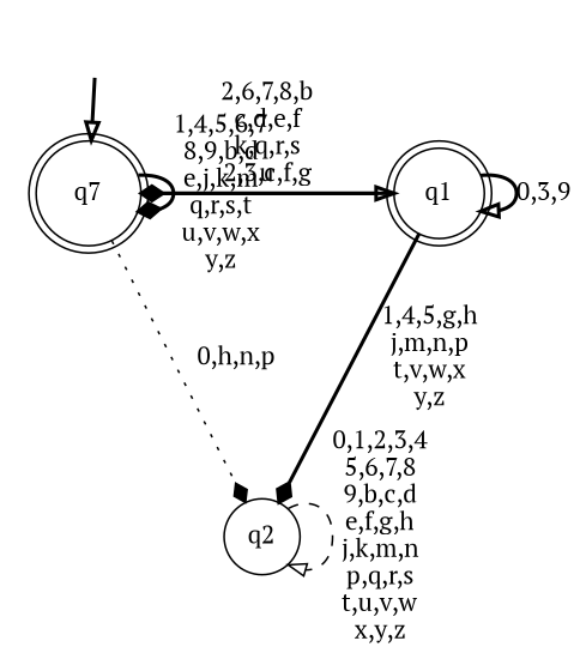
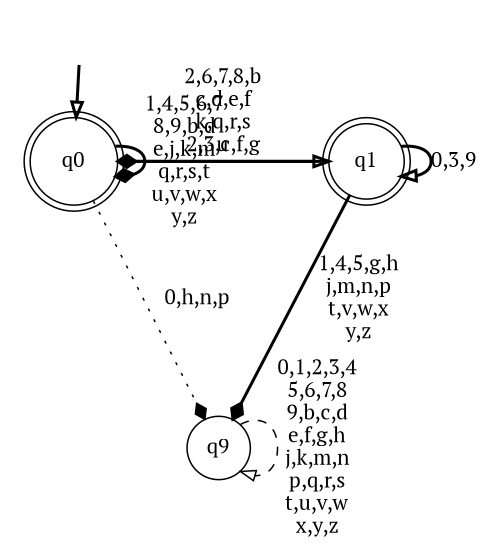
  digraph {
    fontname="PT Serif"
    rankdir=TB
    node [fontname="PT Serif" shape=doublecircle style="rounded,filled" color=black fillcolor=white]
    edge [arrowhead=onormal fontname="PT Serif" style=bold]
    __start0 [height=0 shape=none style=invis width=0 color="" fillcolor=""]
-   n2 [label=q7]
+   n2 [label=q0]
    n3 [label=q1]
-   n4 [label=q2 shape=circle style=filled]
+   n4 [label=q9 shape=circle style=filled]
    subgraph cluster_1 {
      nodesep=0.15
      ranksep=0.15
      style=invis
      __start0
      n2
    }
    __start0 -> n2 [penwidth=2]
    n2 -> n2 [arrowhead=diamond label="1,4,5,6,7\n8,9,b,d\ne,j,k,m\nq,r,s,t\nu,v,w,x\ny,z"]
    n2 -> n3 [label="2,3,c,f,g"]
    n2 -> n4 [arrowhead=diamond label="0,h,n,p" style=dotted]
    n3 -> n2 [arrowhead=diamond label="2,6,7,8,b\nc,d,e,f\nk,q,r,s\nu"]
    n3 -> n3 [label="0,3,9"]
    n3 -> n4 [arrowhead=diamond label="1,4,5,g,h\nj,m,n,p\nt,v,w,x\ny,z"]
    n4 -> n4 [label="0,1,2,3,4\n5,6,7,8\n9,b,c,d\ne,f,g,h\nj,k,m,n\np,q,r,s\nt,u,v,w\nx,y,z" style=dashed]
  }
